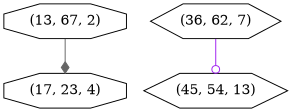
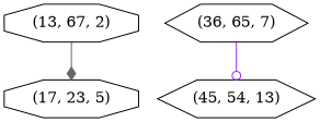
  digraph {
    node [shape=octagon]
    "(13, 67, 2)"
-   "(17, 23, 5)" [label="(17, 23, 4)"]
-   "(36, 62, 7)" [shape=hexagon]
+   "(17, 23, 5)"
+   "(36, 62, 7)" [shape=hexagon label="(36, 65, 7)"]
    "(45, 54, 13)" [shape=hexagon]
    "(13, 67, 2)" -> "(17, 23, 5)" [arrowhead=diamond color=gray40]
    "(36, 62, 7)" -> "(45, 54, 13)" [arrowhead=odot color=purple]
  }
